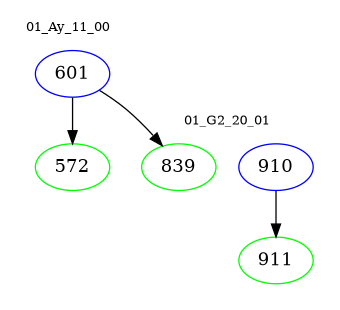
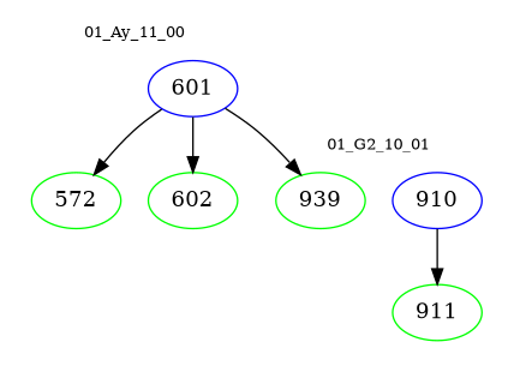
  digraph {
    node [color=green]
    edge [color=black]
    n1 [color=blue label=601]
    n2 [label=572]
+   n3 [label=602]
    n4 [color=blue label=910]
    n5 [label=911]
-   n6 [label=839]
+   n6 [label=939]
    subgraph cluster_1 {
      color=white
      fontsize=10
      label="01_Ay_11_00"
      n1
      n2
+     n3
    }
    subgraph cluster_2 {
      color=white
      fontsize=10
-     label="01_G2_20_01"
+     label="01_G2_10_01"
      n4
      n5
      n6
    }
    n1 -> n2
+   n1 -> n3
    n1 -> n6
    n4 -> n5
  }
